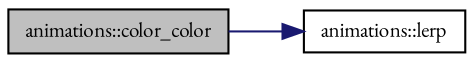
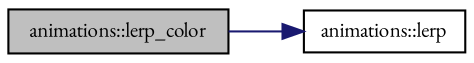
  digraph {
    rankdir=LR
    fontname="EB Garamond"
    node [color=black fontname="EB Garamond" fontsize=10 shape=record style=filled]
-   n1 [fillcolor=grey75 fontcolor=black height=0.2 label="animations::color_color" width=0.4]
+   n1 [fillcolor=grey75 fontcolor=black height=0.2 label="animations::lerp_color" width=0.4]
    n2 [fillcolor=white height=0.2 label="animations::lerp" width=0.4]
    n1 -> n2 [color=midnightblue fontname="EB Garamond" fontsize=10 labelfontname=Helvetica labelfontsize=10 style=solid]
  }
